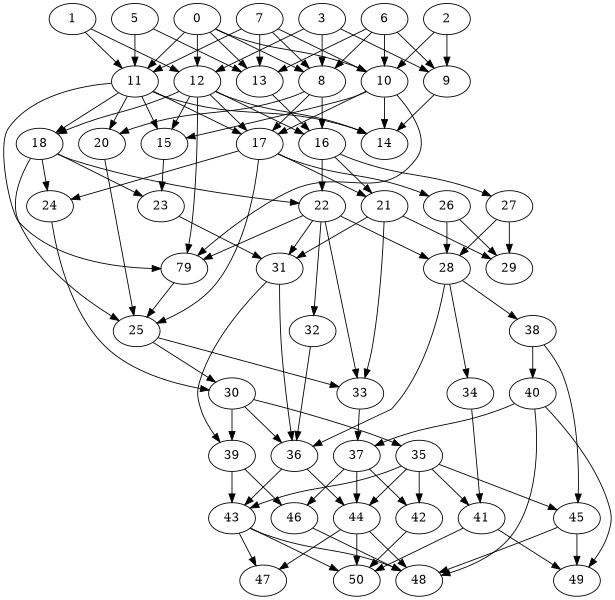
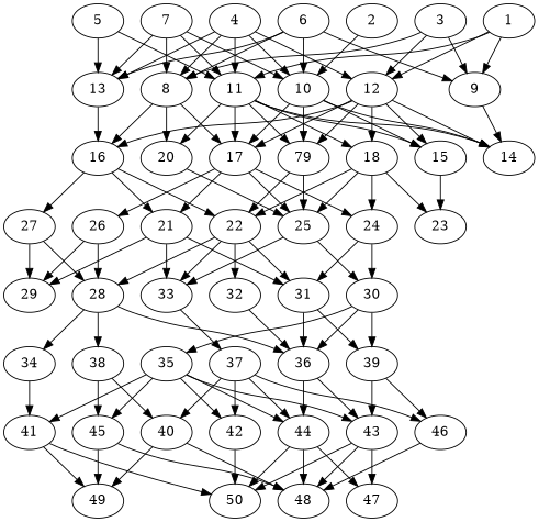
  digraph {
    node [alpha=0.01]
    1 [alpha=0.06 expect_size=32256000]
    11 [alpha=0.09 expect_size=37879808]
    12 [alpha=0.12 expect_size=5725184]
    17 [alpha=0.10 expect_size=14456832]
    20 [alpha=0.16 expect_size=22053888]
    14 [alpha=0.20 expect_size=37183488]
    15 [alpha=0.19 expect_size=22170624]
    18 [alpha=0.02 expect_size=33373184]
    n9 [alpha=0.09 expect_size=35570688 label=79]
    16 [alpha=0.03 expect_size=22096896]
    21 [alpha=0.15 expect_size=36723712]
    24 [alpha=0.13 expect_size=42264576]
    25 [expect_size=41469952]
    26 [alpha=0.05 expect_size=40195072]
    23 [alpha=0.04 expect_size=38406144]
    22 [alpha=0.10 expect_size=10055680]
    27 [alpha=0.18 expect_size=46375936]
    2 [alpha=0.15 expect_size=42540032]
    9 [alpha=0.14 expect_size=24882176]
    10 [alpha=0.06 expect_size=43992064]
    3 [alpha=0.18 expect_size=52027392]
    8 [expect_size=13761536]
-   4 [alpha=0.14 expect_size=39478272 label=0]
+   4 [alpha=0.14 expect_size=39478272]
    13 [alpha=0.02 expect_size=41603072]
    5 [alpha=0.20 expect_size=49644544]
    6 [alpha=0.17 expect_size=42708992]
    7 [alpha=0.08 expect_size=27189248]
    31 [alpha=0.16 expect_size=39932928]
    33 [alpha=0.02 expect_size=51729408]
    29 [alpha=0.19 expect_size=27432960]
    28 [alpha=0.14 expect_size=23590912]
    32 [alpha=0.11 expect_size=28555264]
    30 [expect_size=48563200]
    36 [alpha=0.17 expect_size=48584704]
    39 [expect_size=41266176]
    37 [alpha=0.19 expect_size=12662784]
    34 [alpha=0.06 expect_size=14681088]
    38 [alpha=0.14 expect_size=7383040]
    35 [alpha=0.18 expect_size=46018560]
    43 [alpha=0.17 expect_size=10435584]
    44 [alpha=0.17 expect_size=15150080]
    46 [expect_size=25010176]
    40 [alpha=0.15 expect_size=39578624]
    42 [alpha=0.13 expect_size=31197184]
    41 [alpha=0.03 expect_size=41072640]
    45 [alpha=0.11 expect_size=30093312]
    49 [alpha=0.08 expect_size=46495744]
    50 [alpha=0.11 expect_size=48580608]
    48 [alpha=0.03 expect_size=14538752]
    47 [alpha=0.08 expect_size=16753664]
    1 -> 11
    1 -> 12
    11 -> 17
    11 -> 20
    11 -> 14
    11 -> 15
    11 -> 18
    11 -> n9
    12 -> 17
    12 -> 14
    12 -> 15
    12 -> 18
    12 -> n9
    12 -> 16
    17 -> 21
    17 -> 24
    17 -> 25
    17 -> 26
    20 -> 25
    15 -> 23
    18 -> 24
    18 -> 25
    18 -> 23
    18 -> 22
    n9 -> 25
-   22 -> n9
+   n9 -> 22
    16 -> 21
    16 -> 22
    16 -> 27
    21 -> 31
    21 -> 33
    21 -> 29
    24 -> 30
    25 -> 33
    25 -> 30
    26 -> 29
    26 -> 28
-   23 -> 31
+   24 -> 31
    22 -> 31
    22 -> 33
    22 -> 28
    22 -> 32
    27 -> 29
    27 -> 28
-   2 -> 9
+   1 -> 9
    2 -> 10
    9 -> 14
    10 -> 17
    10 -> 14
    10 -> 15
    10 -> n9
    3 -> 12
    3 -> 9
    3 -> 8
    8 -> 17
    8 -> 20
    8 -> 16
    4 -> 11
    4 -> 12
    4 -> 10
    4 -> 8
    4 -> 13
    13 -> 16
    5 -> 11
    5 -> 13
    6 -> 9
    6 -> 10
    6 -> 8
    6 -> 13
    7 -> 11
    7 -> 10
    7 -> 8
    7 -> 13
    31 -> 36
    31 -> 39
    33 -> 37
    28 -> 36
    28 -> 34
    28 -> 38
    32 -> 36
    30 -> 36
    30 -> 39
    30 -> 35
    36 -> 43
    36 -> 44
    39 -> 43
    39 -> 46
    37 -> 44
    37 -> 46
-   40 -> 37
+   37 -> 40
    37 -> 42
    34 -> 41
    38 -> 40
    38 -> 45
    35 -> 43
    35 -> 44
    35 -> 42
    35 -> 41
    35 -> 45
    43 -> 50
    43 -> 48
    43 -> 47
    44 -> 50
    44 -> 48
    44 -> 47
    46 -> 48
    40 -> 49
    40 -> 48
    42 -> 50
    41 -> 49
    41 -> 50
    45 -> 49
    45 -> 48
  }
